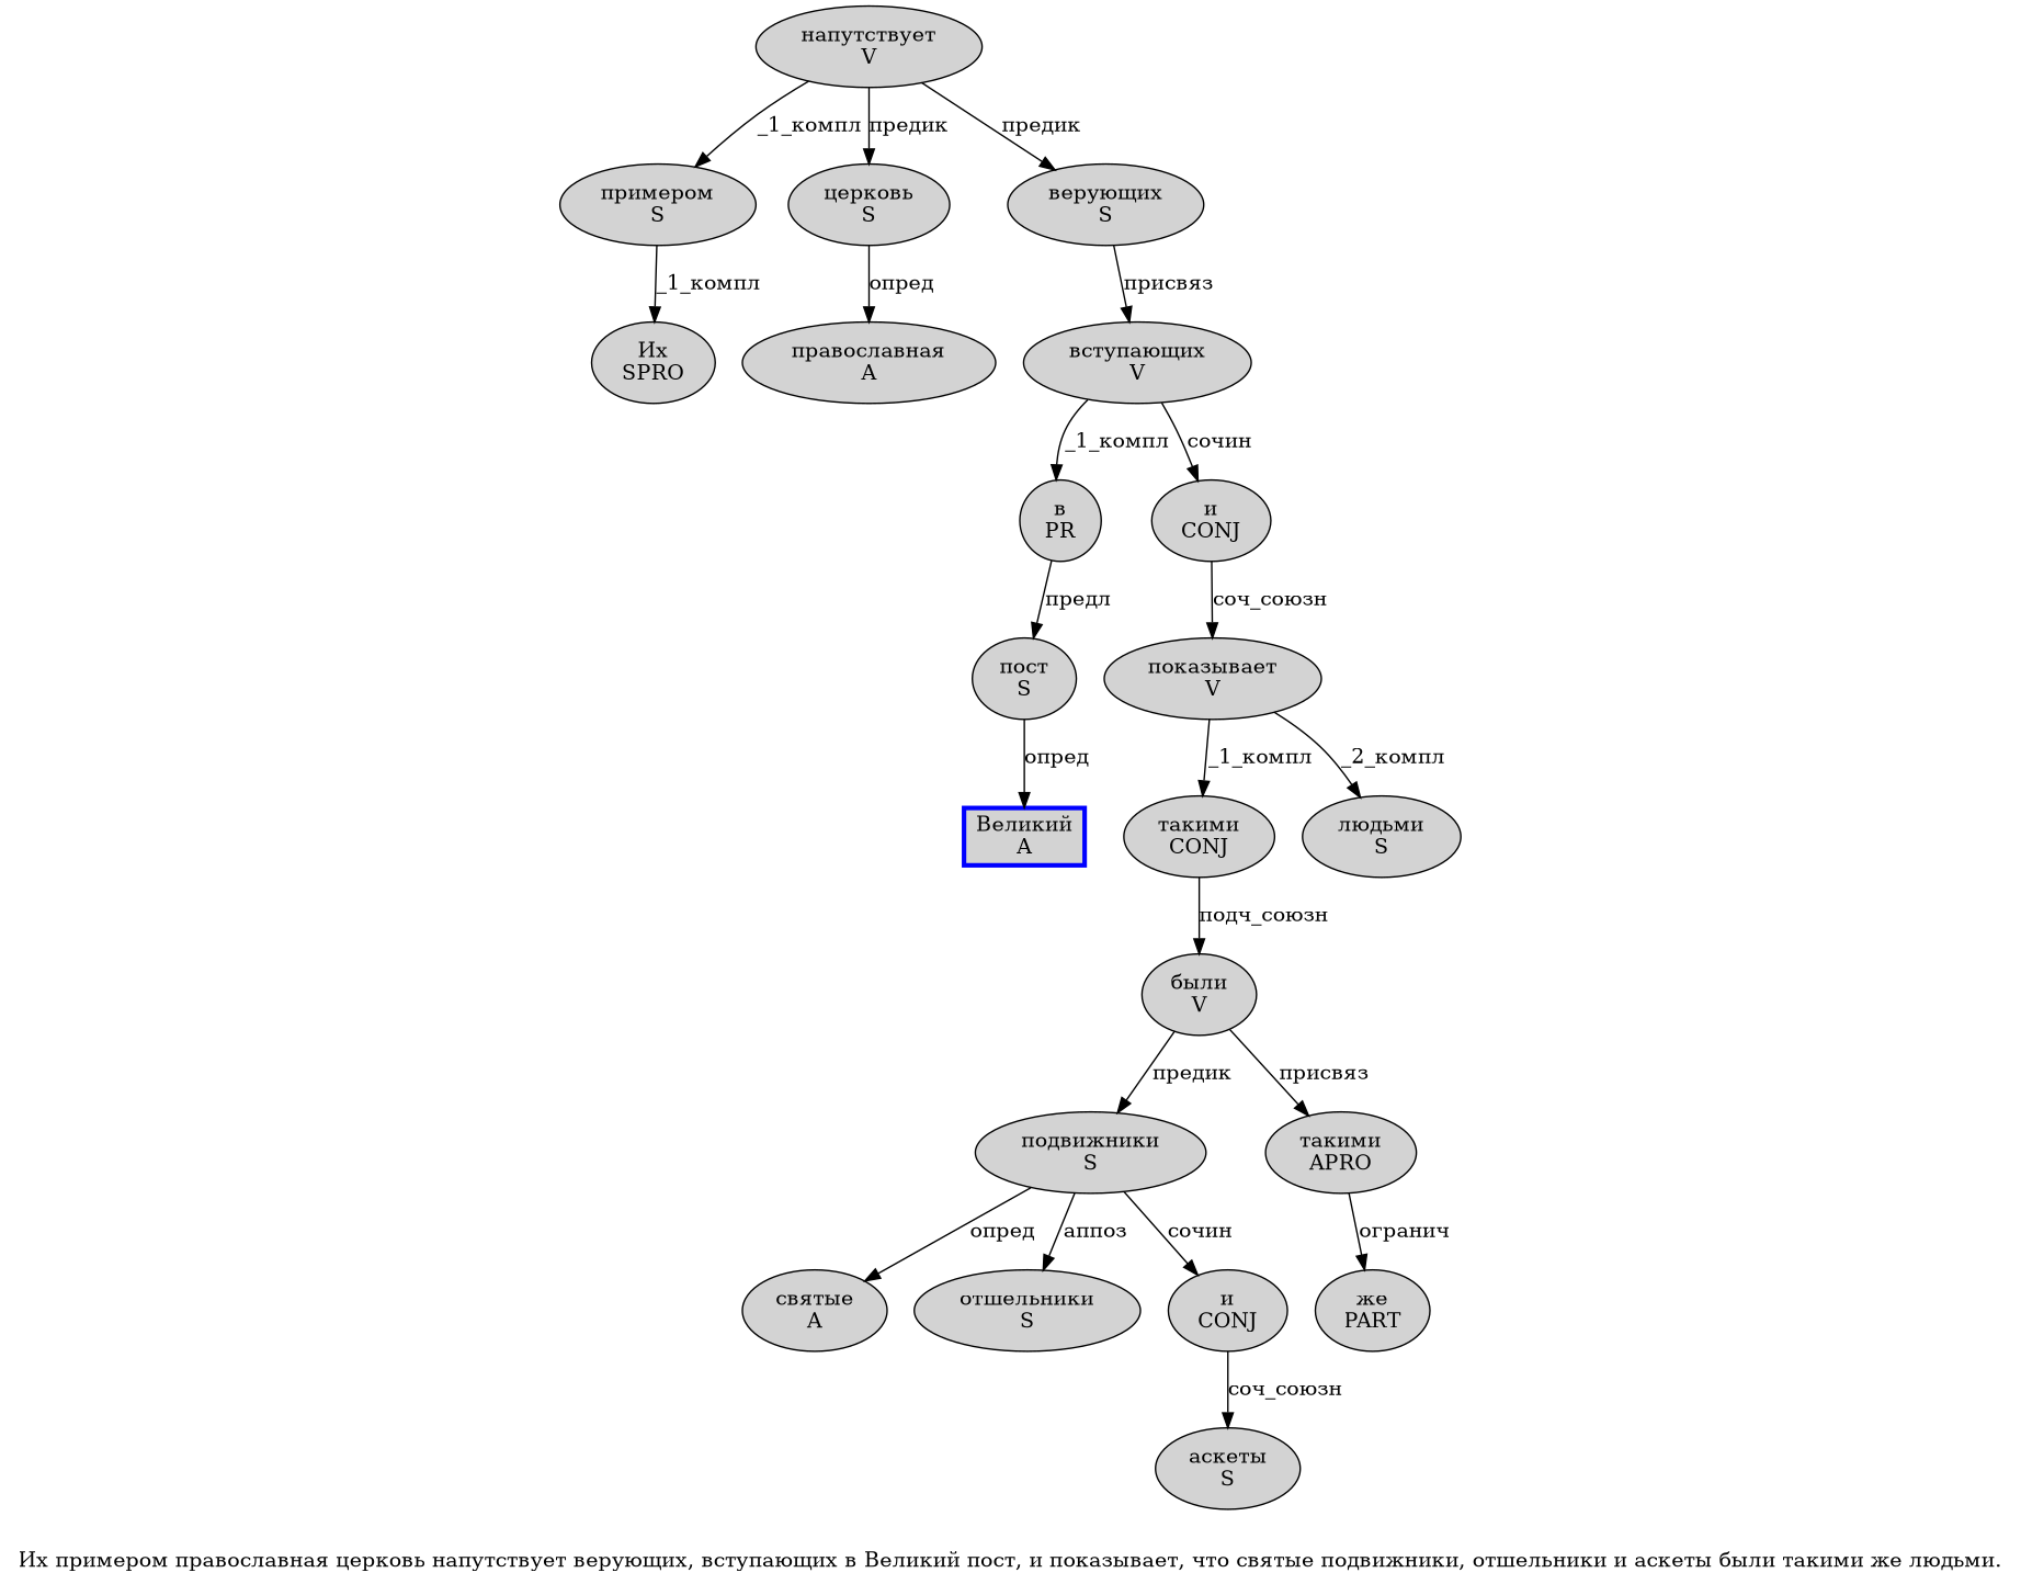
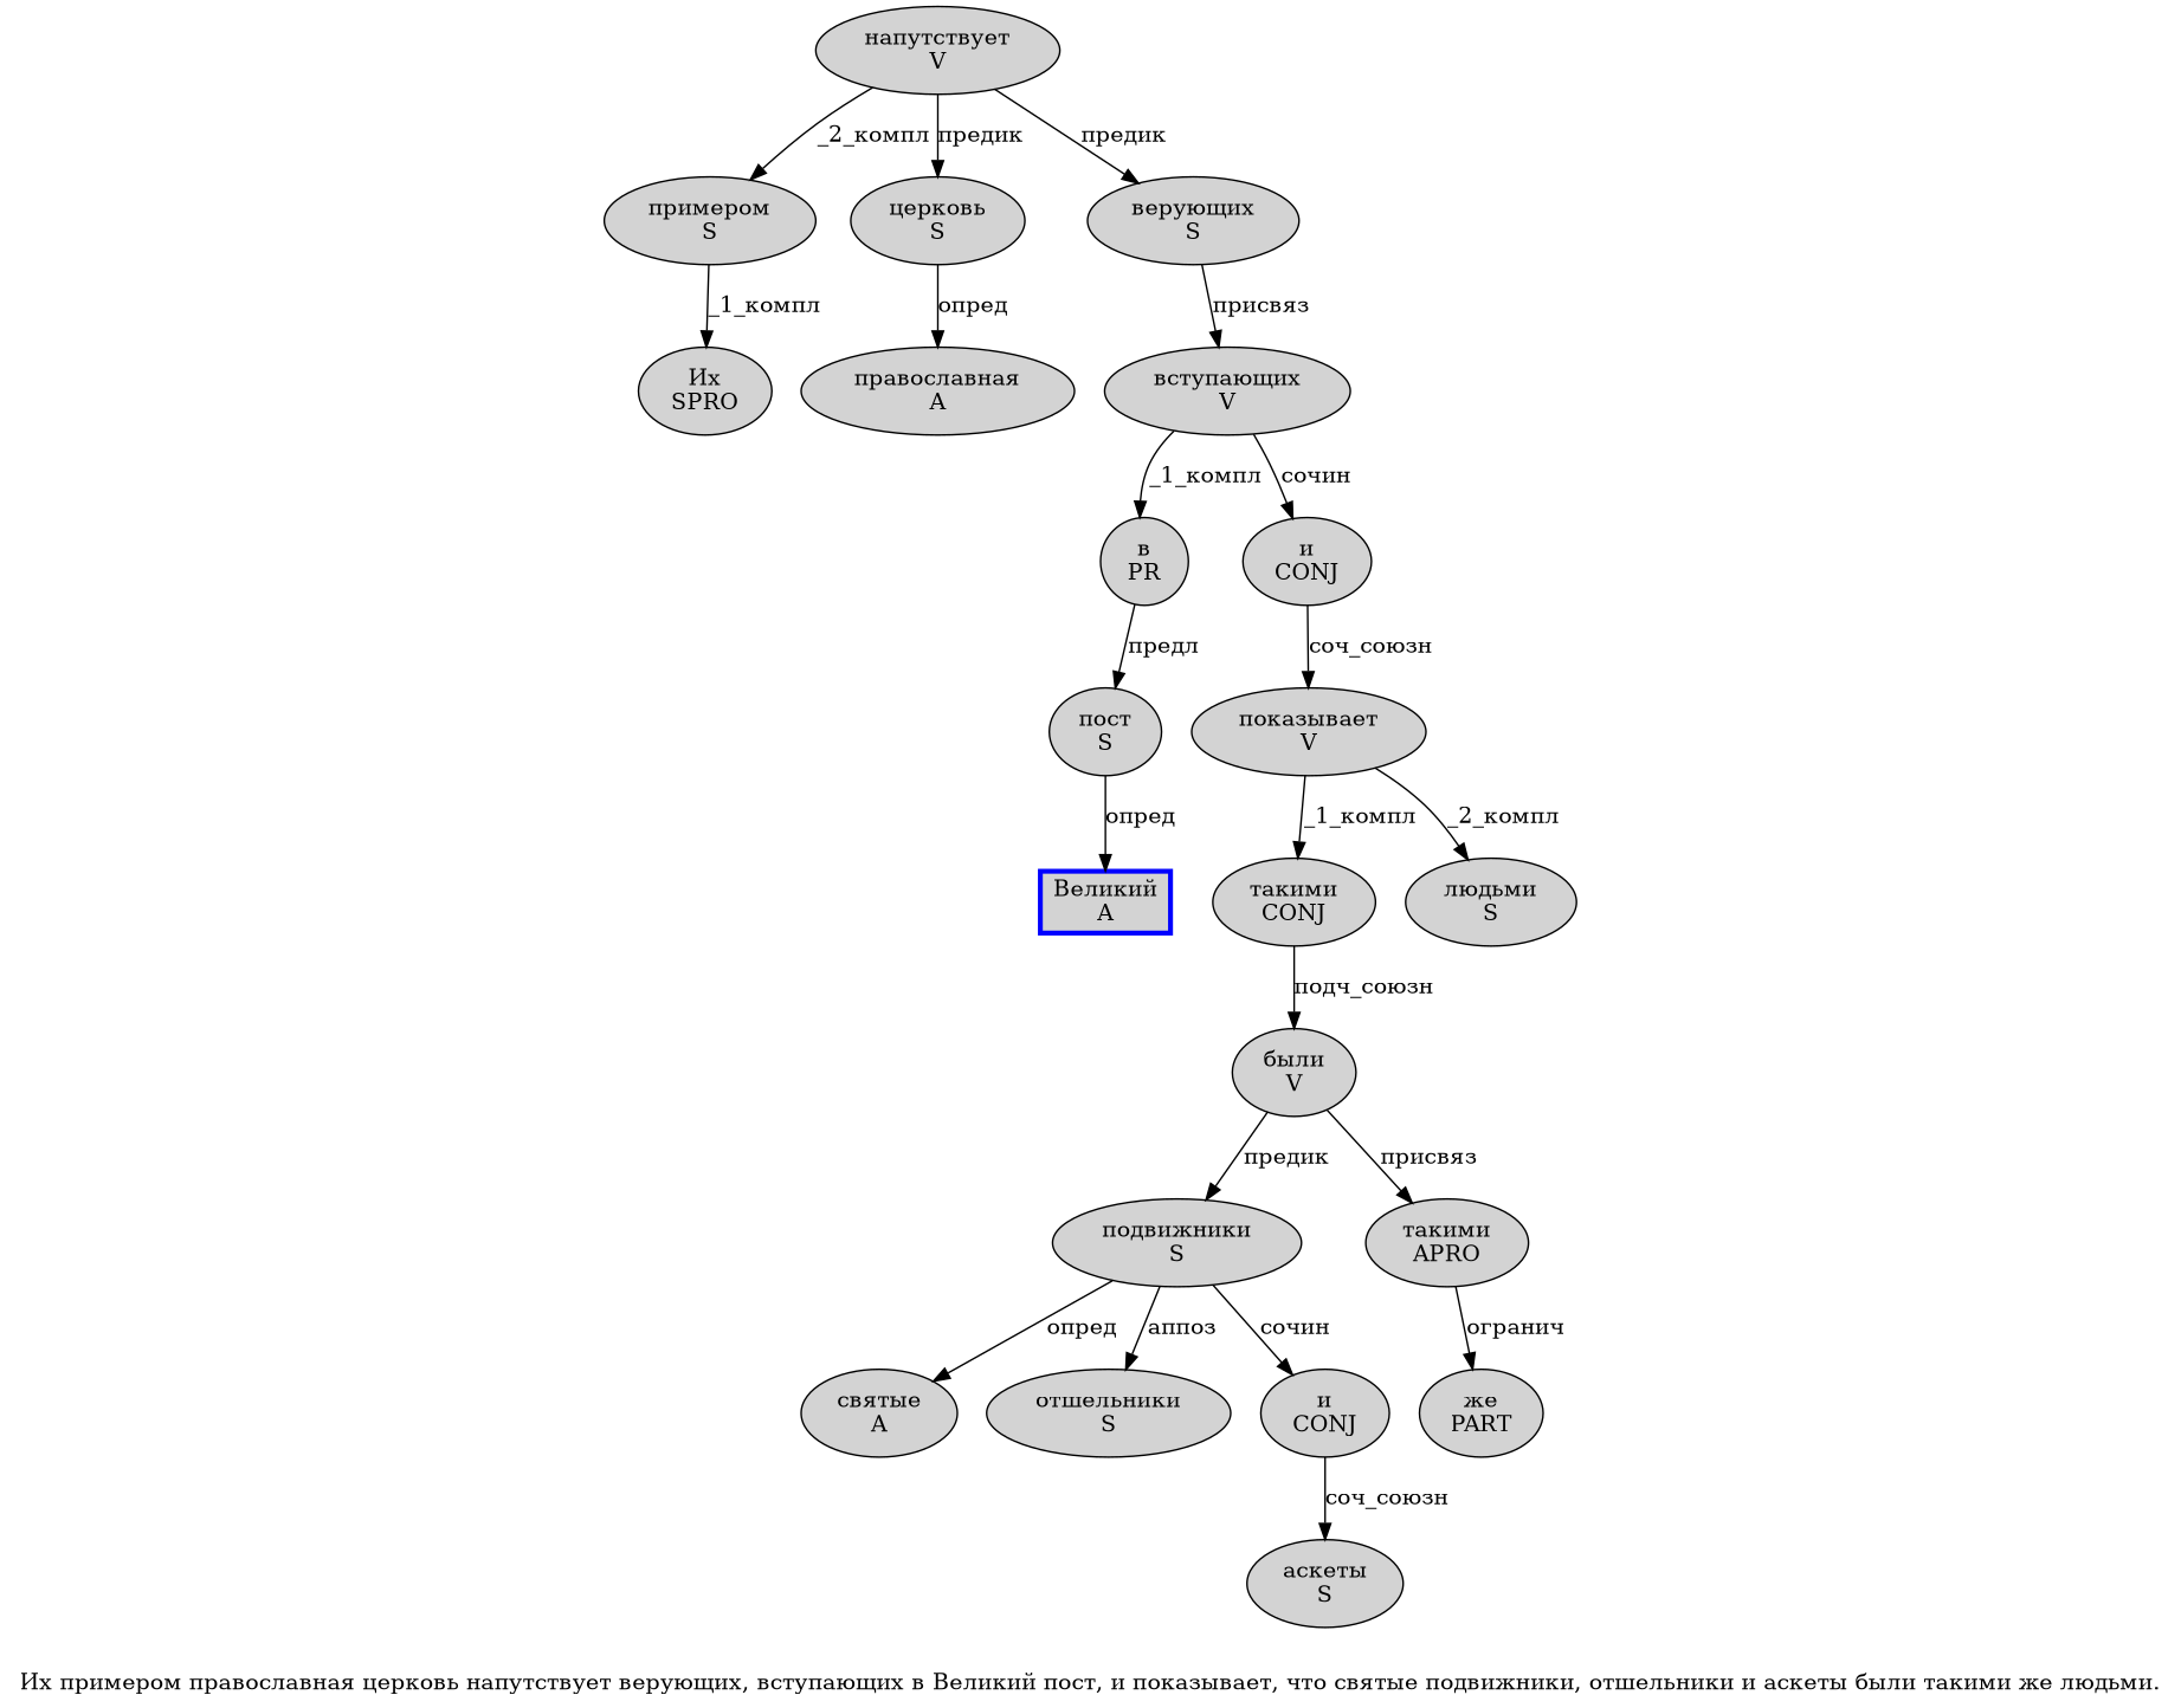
  digraph {
    label="Их примером православная церковь напутствует верующих, вступающих в Великий пост, и показывает, что святые подвижники, отшельники и аскеты были такими же людьми."
    node [fillcolor=lightgray penwidth=1 shape=ellipse style=filled]
    n1 [label="Их\nSPRO"]
    n2 [label="примером\nS"]
    n3 [label="православная\nA"]
    n4 [label="церковь\nS"]
    n5 [label="напутствует\nV"]
    n6 [label="верующих\nS"]
    n7 [label="вступающих\nV"]
    n8 [label="в\nPR"]
    n9 [label="и\nCONJ"]
    n10 [label="пост\nS"]
    n11 [label="показывает\nV"]
    n12 [color=blue label="Великий\nA" penwidth=3 shape=box]
    n13 [label="такими\nCONJ"]
    n14 [label="людьми\nS"]
    n15 [label="были\nV"]
    n16 [label="подвижники\nS"]
    n17 [label="такими\nAPRO"]
    n18 [label="святые\nA"]
    n19 [label="отшельники\nS"]
    n20 [label="и\nCONJ"]
    n21 [label="аскеты\nS"]
    n22 [label="же\nPART"]
    n2 -> n1 [label="_1_компл"]
    n4 -> n3 [label="опред"]
-   n5 -> n2 [label="_1_компл"]
+   n5 -> n2 [label="_2_компл"]
    n5 -> n4 [label="предик"]
    n5 -> n6 [label="предик"]
    n6 -> n7 [label="присвяз"]
    n7 -> n8 [label="_1_компл"]
    n7 -> n9 [label="сочин"]
    n8 -> n10 [label="предл"]
    n9 -> n11 [label="соч_союзн"]
    n10 -> n12 [label="опред"]
    n11 -> n13 [label="_1_компл"]
    n11 -> n14 [label="_2_компл"]
    n13 -> n15 [label="подч_союзн"]
    n15 -> n16 [label="предик"]
    n15 -> n17 [label="присвяз"]
    n16 -> n18 [label="опред"]
    n16 -> n19 [label="аппоз"]
    n16 -> n20 [label="сочин"]
    n17 -> n22 [label="огранич"]
    n20 -> n21 [label="соч_союзн"]
  }
